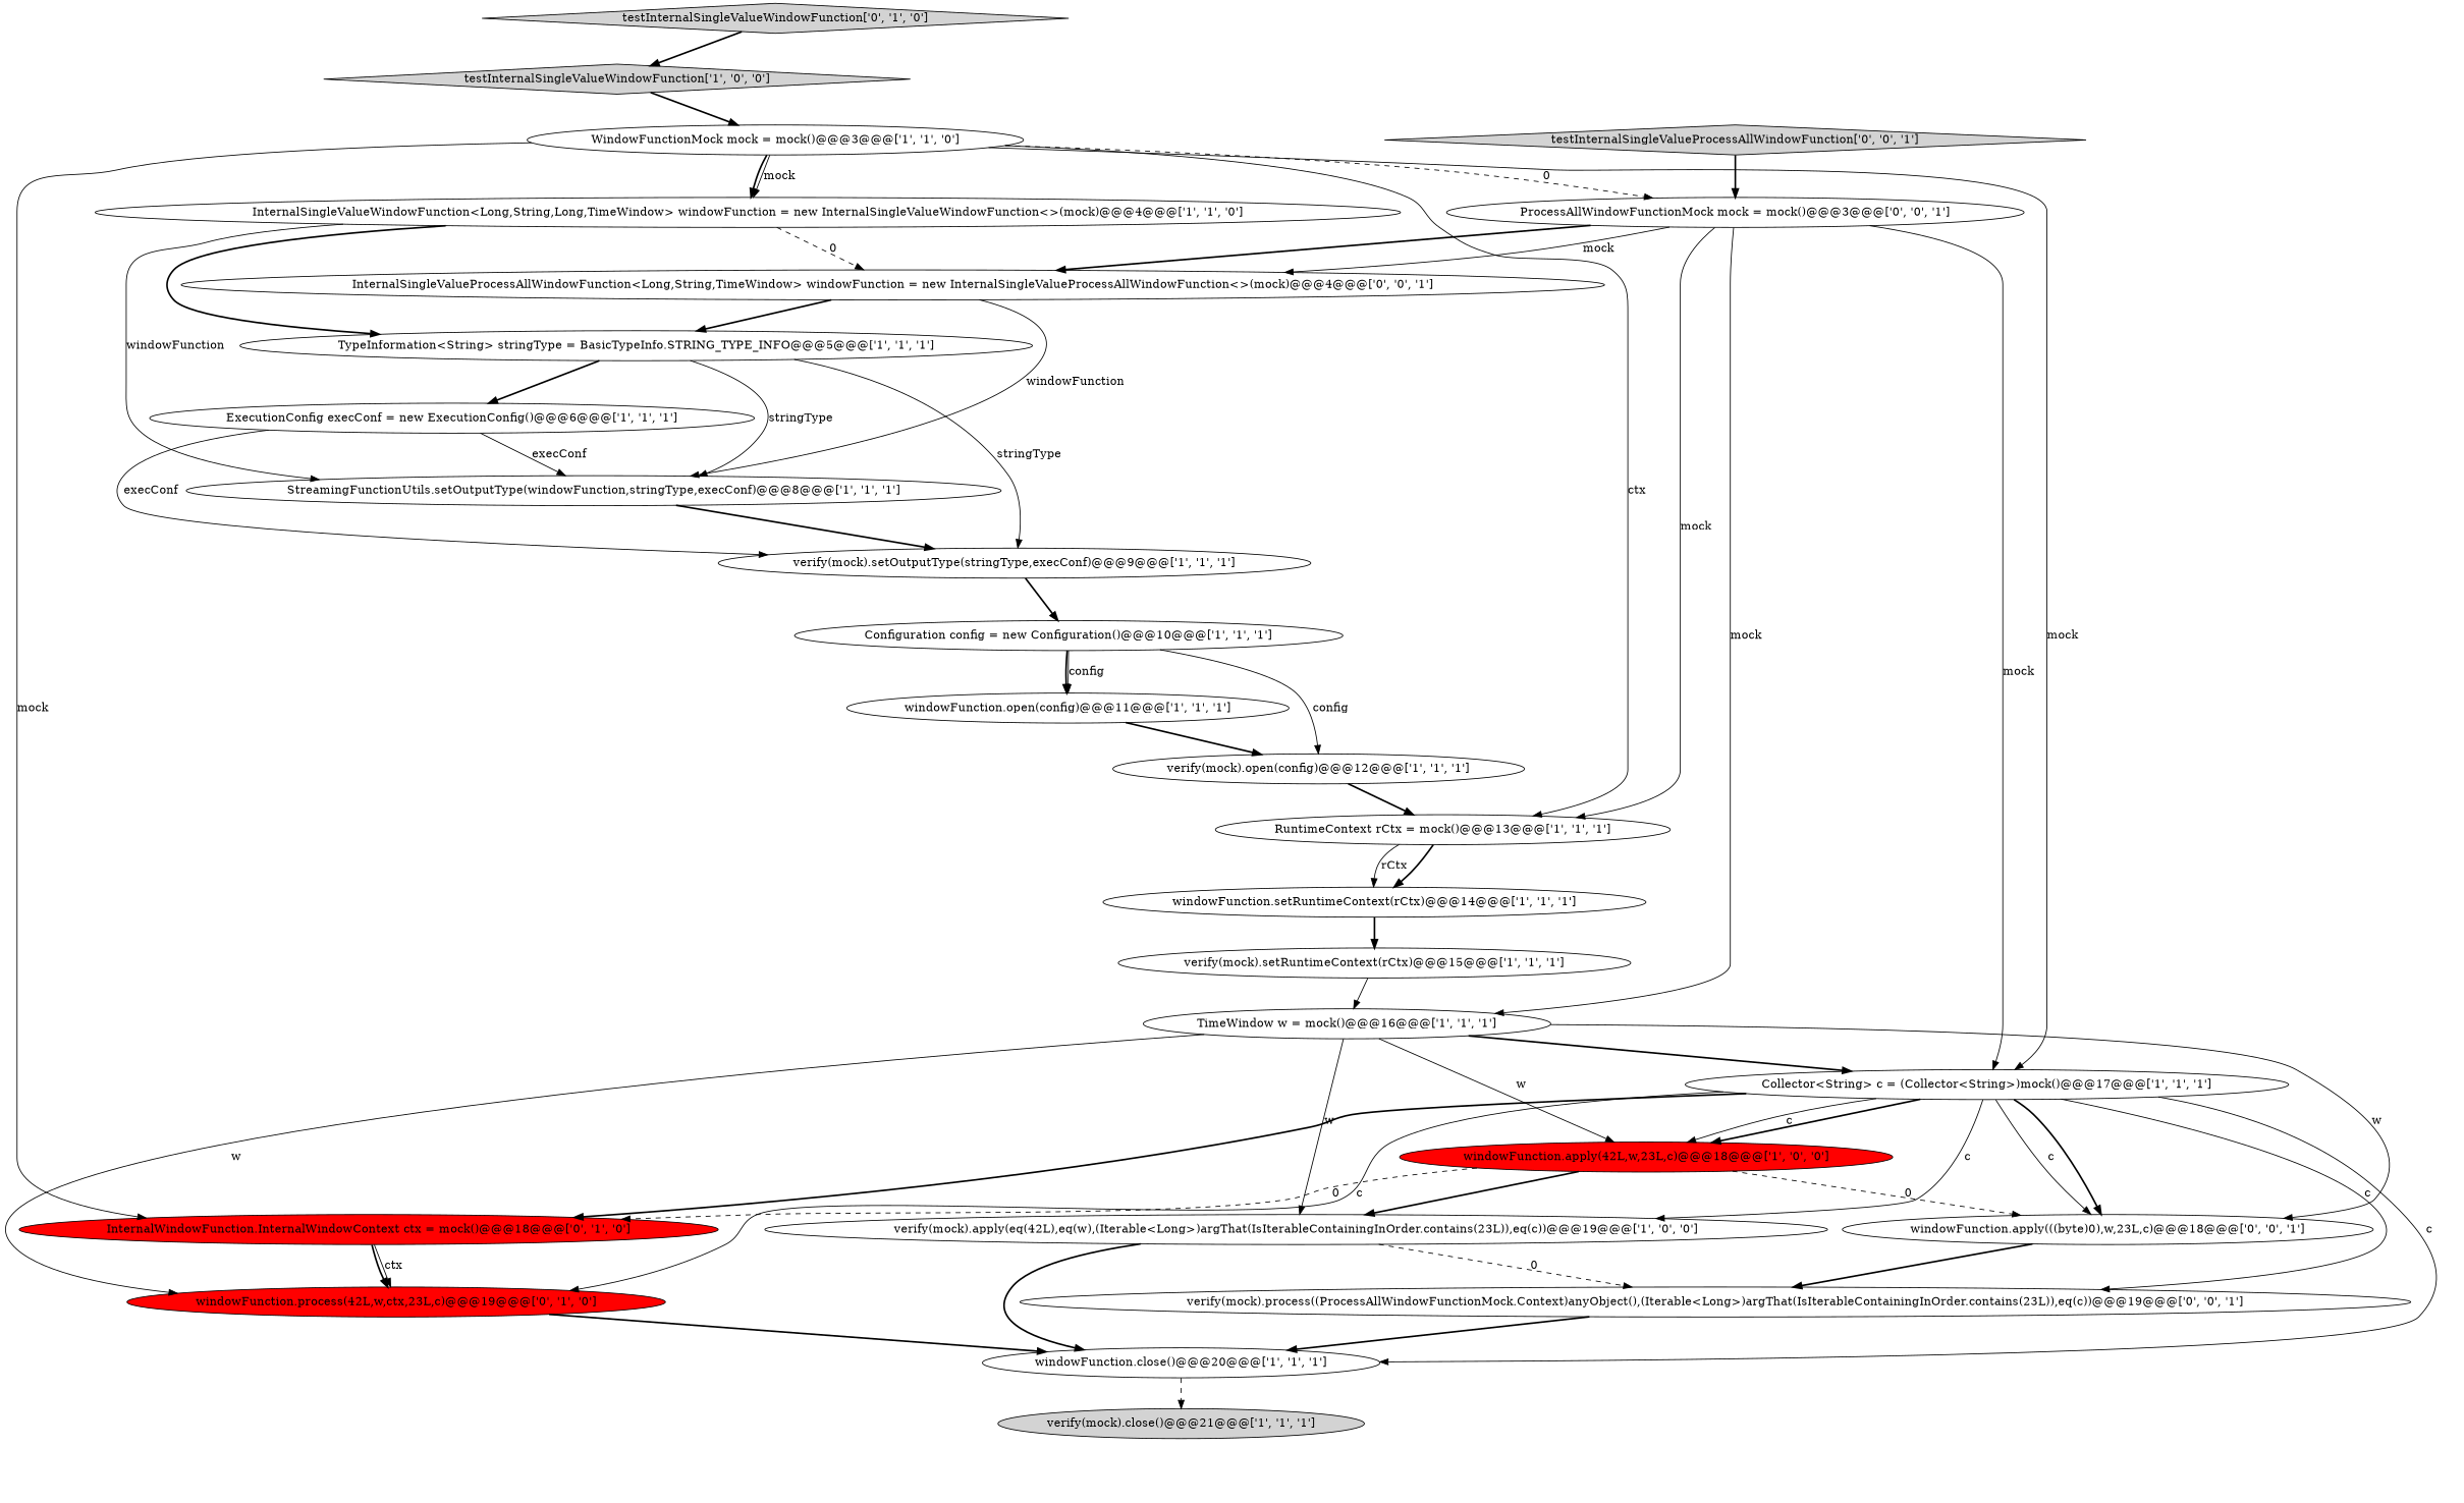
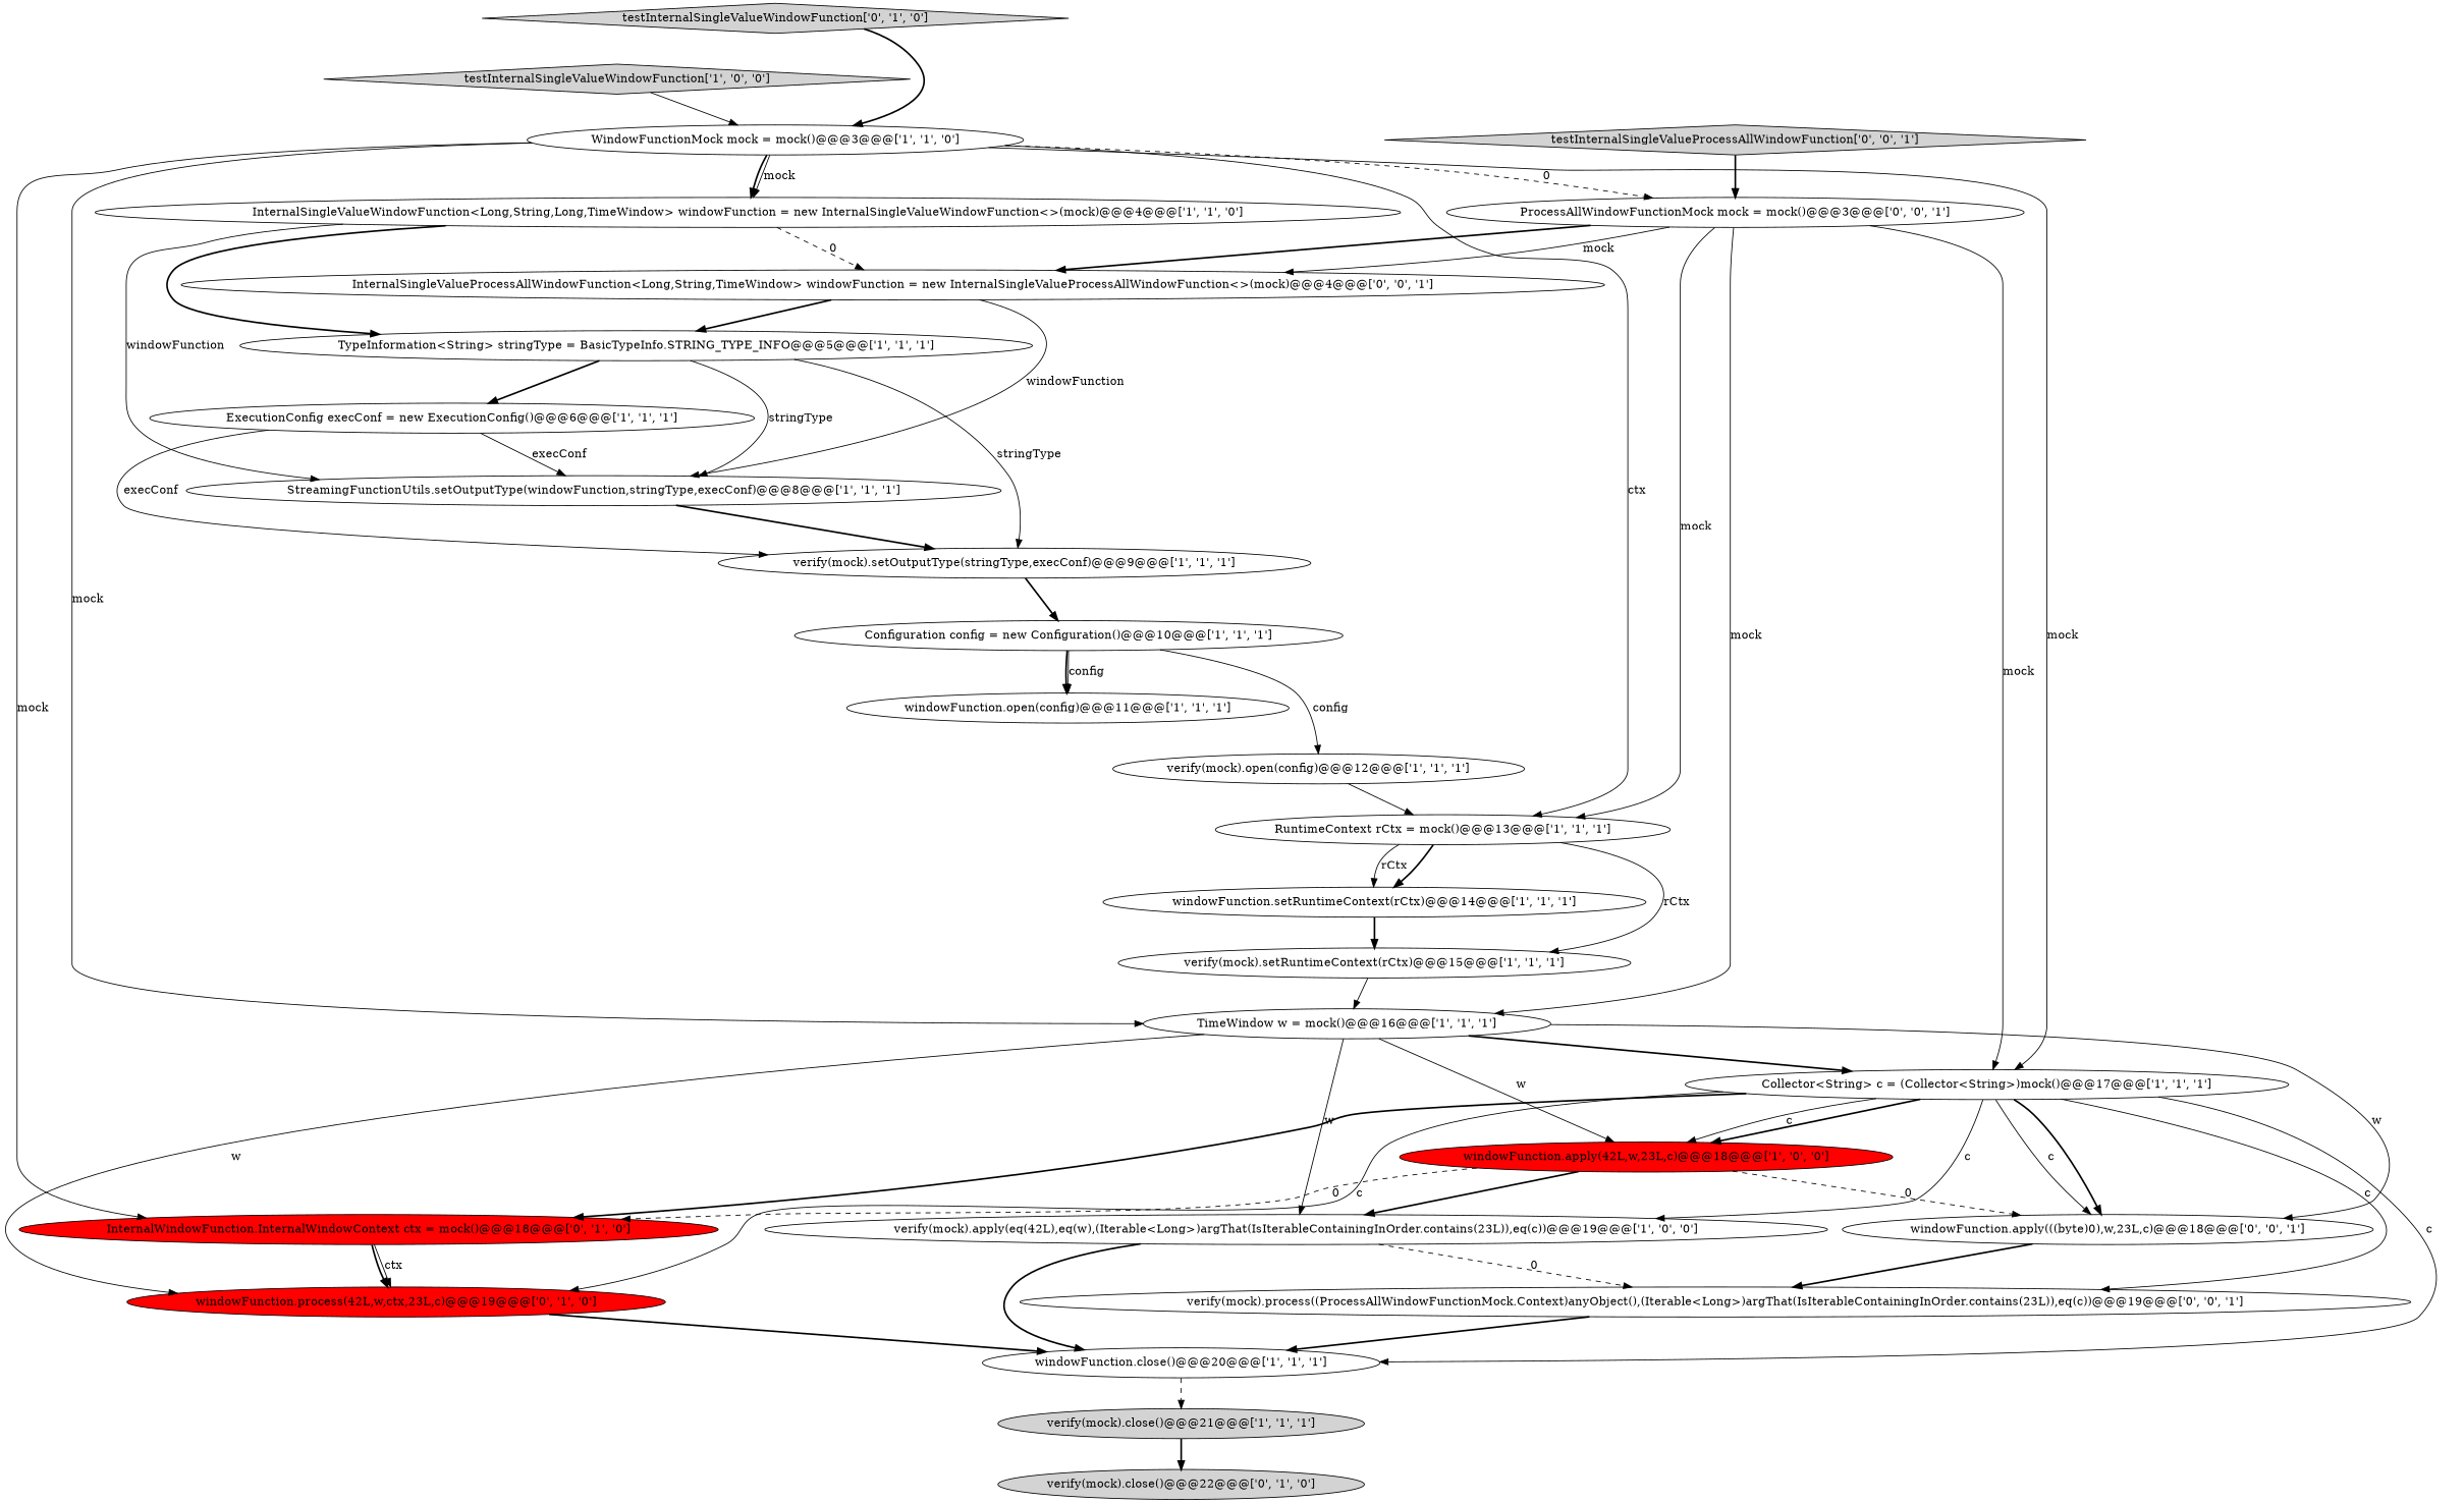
  digraph {
    node [fillcolor=white shape=ellipse style=filled]
    edge [style=solid]
    n1 [fillcolor=red label="windowFunction.process(42L,w,ctx,23L,c)@@@19@@@['0', '1', '0']"]
    n2 [label="windowFunction.close()@@@20@@@['1', '1', '1']"]
    n3 [fillcolor=lightgray label="verify(mock).close()@@@21@@@['1', '1', '1']"]
    n4 [label="StreamingFunctionUtils.setOutputType(windowFunction,stringType,execConf)@@@8@@@['1', '1', '1']"]
    n5 [label="verify(mock).setOutputType(stringType,execConf)@@@9@@@['1', '1', '1']"]
    n6 [label="Configuration config = new Configuration()@@@10@@@['1', '1', '1']"]
    n7 [fillcolor=red label="windowFunction.apply(42L,w,23L,c)@@@18@@@['1', '0', '0']"]
    n8 [label="windowFunction.apply(((byte)0),w,23L,c)@@@18@@@['0', '0', '1']"]
    n9 [fillcolor=red label="InternalWindowFunction.InternalWindowContext ctx = mock()@@@18@@@['0', '1', '0']"]
    n10 [label="verify(mock).apply(eq(42L),eq(w),(Iterable<Long>)argThat(IsIterableContainingInOrder.contains(23L)),eq(c))@@@19@@@['1', '0', '0']"]
    n11 [label="verify(mock).process((ProcessAllWindowFunctionMock.Context)anyObject(),(Iterable<Long>)argThat(IsIterableContainingInOrder.contains(23L)),eq(c))@@@19@@@['0', '0', '1']"]
    n12 [label="windowFunction.open(config)@@@11@@@['1', '1', '1']"]
    n13 [label="verify(mock).open(config)@@@12@@@['1', '1', '1']"]
+   n14 [fillcolor=lightgray label="verify(mock).close()@@@22@@@['0', '1', '0']"]
    n15 [label="InternalSingleValueProcessAllWindowFunction<Long,String,TimeWindow> windowFunction = new InternalSingleValueProcessAllWindowFunction<>(mock)@@@4@@@['0', '0', '1']"]
    n16 [label="TypeInformation<String> stringType = BasicTypeInfo.STRING_TYPE_INFO@@@5@@@['1', '1', '1']"]
    n17 [label="ExecutionConfig execConf = new ExecutionConfig()@@@6@@@['1', '1', '1']"]
    n18 [label="WindowFunctionMock mock = mock()@@@3@@@['1', '1', '0']"]
    n19 [label="InternalSingleValueWindowFunction<Long,String,Long,TimeWindow> windowFunction = new InternalSingleValueWindowFunction<>(mock)@@@4@@@['1', '1', '0']"]
    n20 [label="TimeWindow w = mock()@@@16@@@['1', '1', '1']"]
    n21 [label="Collector<String> c = (Collector<String>)mock()@@@17@@@['1', '1', '1']"]
    n22 [label="ProcessAllWindowFunctionMock mock = mock()@@@3@@@['0', '0', '1']"]
    n23 [label="RuntimeContext rCtx = mock()@@@13@@@['1', '1', '1']"]
    n24 [label="verify(mock).setRuntimeContext(rCtx)@@@15@@@['1', '1', '1']"]
    n25 [label="windowFunction.setRuntimeContext(rCtx)@@@14@@@['1', '1', '1']"]
    n26 [fillcolor=lightgray label="testInternalSingleValueProcessAllWindowFunction['0', '0', '1']" shape=diamond]
    n27 [fillcolor=lightgray label="testInternalSingleValueWindowFunction['1', '0', '0']" shape=diamond]
    n28 [fillcolor=lightgray label="testInternalSingleValueWindowFunction['0', '1', '0']" shape=diamond]
    n1 -> n2 [style=bold]
    n2 -> n3 [style=dashed]
+   n3 -> n14 [style=bold]
    n4 -> n5 [style=bold]
    n5 -> n6 [style=bold]
    n6 -> n12 [label=config]
    n6 -> n12 [style=bold]
    n6 -> n13 [label=config]
    n7 -> n8 [label=0 style=dashed]
    n7 -> n9 [label=0 style=dashed]
    n7 -> n10 [style=bold]
    n8 -> n11 [style=bold]
    n9 -> n1 [label=ctx]
    n9 -> n1 [style=bold]
    n10 -> n2 [style=bold]
    n10 -> n11 [label=0 style=dashed]
    n11 -> n2 [style=bold]
-   n12 -> n13 [style=bold]
-   n13 -> n23 [style=bold]
+   n13 -> n23
    n15 -> n4 [label=windowFunction]
    n15 -> n16 [style=bold]
    n16 -> n4 [label=stringType]
    n16 -> n5 [label=stringType]
    n16 -> n17 [style=bold]
    n17 -> n4 [label=execConf]
    n17 -> n5 [label=execConf]
    n18 -> n9 [label=mock]
    n18 -> n19 [style=bold]
    n18 -> n19 [label=mock]
+   n18 -> n20 [label=mock]
    n18 -> n21 [label=mock]
    n18 -> n22 [label=0 style=dashed]
    n18 -> n23 [label=ctx]
    n19 -> n4 [label=windowFunction]
    n19 -> n15 [label=0 style=dashed]
    n19 -> n16 [style=bold]
    n20 -> n1 [label=w]
    n20 -> n7 [label=w]
    n20 -> n8 [label=w]
    n20 -> n10 [label=w]
    n20 -> n21 [style=bold]
    n21 -> n1 [label=c]
    n21 -> n2 [label=c]
    n21 -> n7 [style=bold]
    n21 -> n7 [label=c]
    n21 -> n8 [style=bold]
    n21 -> n8 [label=c]
    n21 -> n9 [style=bold]
    n21 -> n10 [label=c]
    n21 -> n11 [label=c]
    n22 -> n15 [label=mock]
    n22 -> n15 [style=bold]
    n22 -> n20 [label=mock]
    n22 -> n21 [label=mock]
    n22 -> n23 [label=mock]
+   n23 -> n24 [label=rCtx]
    n23 -> n25 [style=bold]
    n23 -> n25 [label=rCtx]
    n24 -> n20
    n25 -> n24 [style=bold]
    n26 -> n22 [style=bold]
-   n27 -> n18 [style=bold]
-   n28 -> n27 [style=bold]
+   n27 -> n18
+   n28 -> n18 [style=bold]
  }
